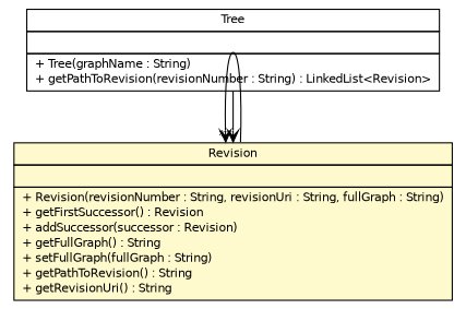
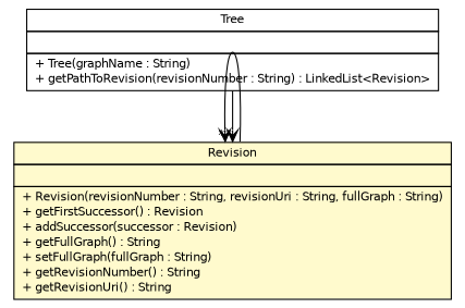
  digraph {
    nodesep=0.25
    ranksep=0.5
    node [fontcolor=black fontname=Helvetica fontsize=10.0 shape=plaintext]
    edge [arrowhead=open color=black fontcolor=black fontname=Helvetica fontsize=10.0 headlabel="*" headport=p labelfontname=Helvetica labelfontsize=10 tailport=p]
-   n1 [label=<<table title="de.tud.plt.r43ples.revisionTree.Revision" border="0" cellborder="1" cellspacing="0" cellpadding="2" port="p" bgcolor="lemonChiffon" href="./Revision.html"> 		<tr><td><table border="0" cellspacing="0" cellpadding="1"> <tr><td align="center" balign="center"> Revision </td></tr> 		</table></td></tr> 		<tr><td><table border="0" cellspacing="0" cellpadding="1"> <tr><td align="left" balign="left">  </td></tr> 		</table></td></tr> 		<tr><td><table border="0" cellspacing="0" cellpadding="1"> <tr><td align="left" balign="left"> + Revision(revisionNumber : String, revisionUri : String, fullGraph : String) </td></tr> <tr><td align="left" balign="left"> + getFirstSuccessor() : Revision </td></tr> <tr><td align="left" balign="left"> + addSuccessor(successor : Revision) </td></tr> <tr><td align="left" balign="left"> + getFullGraph() : String </td></tr> <tr><td align="left" balign="left"> + setFullGraph(fullGraph : String) </td></tr> <tr><td align="left" balign="left"> + getPathToRevision() : String </td></tr> <tr><td align="left" balign="left"> + getRevisionUri() : String </td></tr> 		</table></td></tr> 		</table>>]
+   n1 [label=<<table title="de.tud.plt.r43ples.revisionTree.Revision" border="0" cellborder="1" cellspacing="0" cellpadding="2" port="p" bgcolor="lemonChiffon" href="./Revision.html"> 		<tr><td><table border="0" cellspacing="0" cellpadding="1"> <tr><td align="center" balign="center"> Revision </td></tr> 		</table></td></tr> 		<tr><td><table border="0" cellspacing="0" cellpadding="1"> <tr><td align="left" balign="left">  </td></tr> 		</table></td></tr> 		<tr><td><table border="0" cellspacing="0" cellpadding="1"> <tr><td align="left" balign="left"> + Revision(revisionNumber : String, revisionUri : String, fullGraph : String) </td></tr> <tr><td align="left" balign="left"> + getFirstSuccessor() : Revision </td></tr> <tr><td align="left" balign="left"> + addSuccessor(successor : Revision) </td></tr> <tr><td align="left" balign="left"> + getFullGraph() : String </td></tr> <tr><td align="left" balign="left"> + setFullGraph(fullGraph : String) </td></tr> <tr><td align="left" balign="left"> + getRevisionNumber() : String </td></tr> <tr><td align="left" balign="left"> + getRevisionUri() : String </td></tr> 		</table></td></tr> 		</table>>]
    n2 [label=<<table title="de.tud.plt.r43ples.revisionTree.Tree" border="0" cellborder="1" cellspacing="0" cellpadding="2" port="p" href="./Tree.html"> 		<tr><td><table border="0" cellspacing="0" cellpadding="1"> <tr><td align="center" balign="center"> Tree </td></tr> 		</table></td></tr> 		<tr><td><table border="0" cellspacing="0" cellpadding="1"> <tr><td align="left" balign="left">  </td></tr> 		</table></td></tr> 		<tr><td><table border="0" cellspacing="0" cellpadding="1"> <tr><td align="left" balign="left"> + Tree(graphName : String) </td></tr> <tr><td align="left" balign="left"> + getPathToRevision(revisionNumber : String) : LinkedList&lt;Revision&gt; </td></tr> 		</table></td></tr> 		</table>>]
    n1 -> n1
    n2 -> n1
  }
